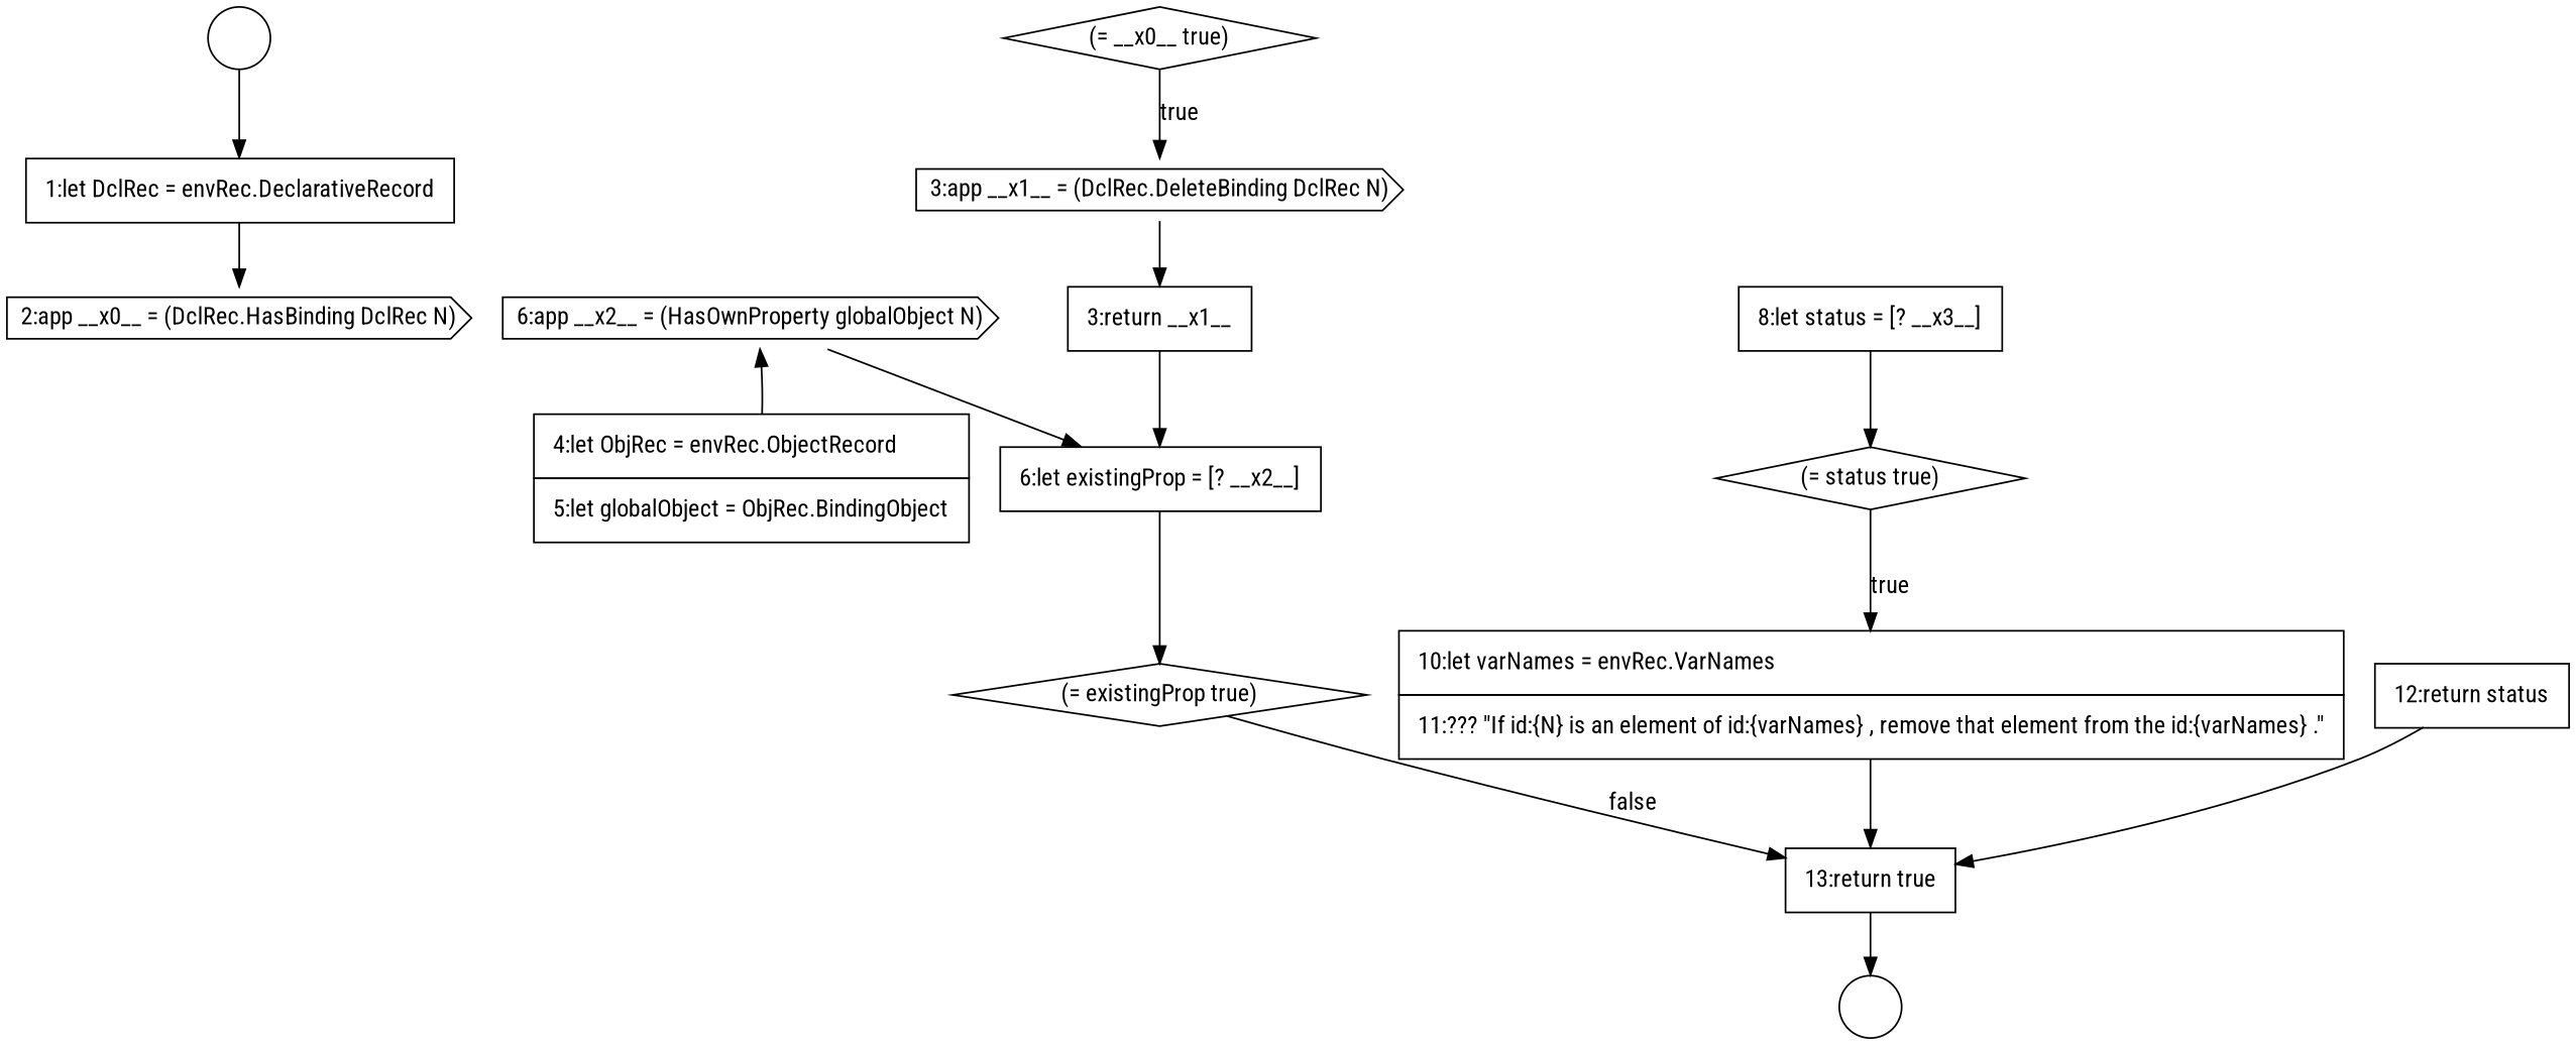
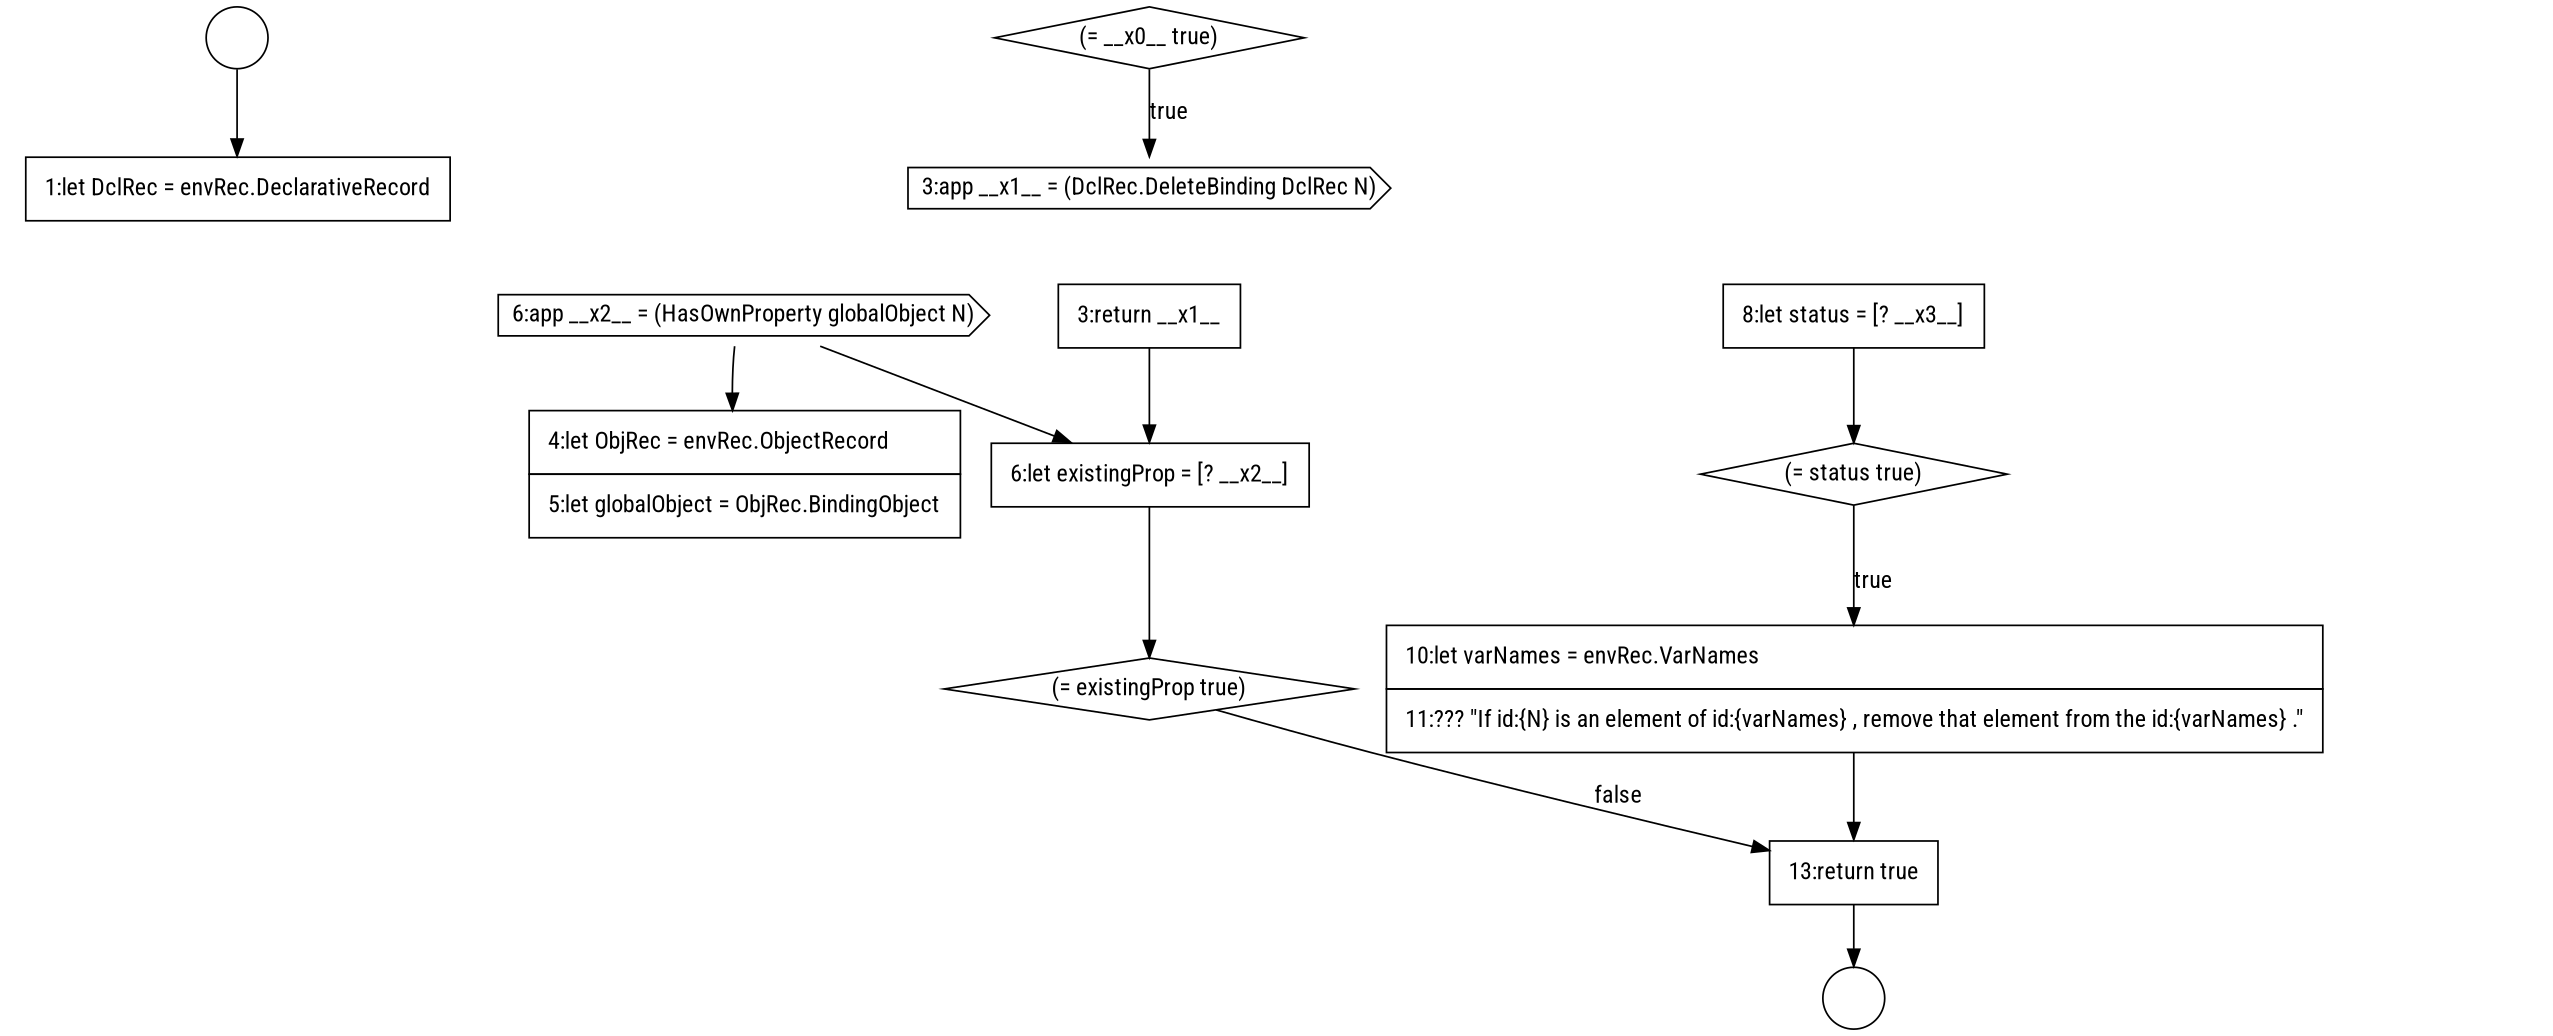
  digraph {
    fontname="Roboto Condensed"
    node [color=black fillcolor=white fontname="Roboto Condensed" shape=none style=filled]
    edge [color=black fontname="Roboto Condensed"]
    n1 [label=<<font color="black">     <table border="0" cellborder="1" cellspacing="0" cellpadding="10">       <tr><td align="left">1:let DclRec = envRec.DeclarativeRecord</td></tr>     </table>   </font>> margin=0]
-   n2 [label=<<font color="black">2:app __x0__ = (DclRec.HasBinding DclRec N)</font>> shape=cds]
    n3 [label=<<font color="black">6:app __x2__ = (HasOwnProperty globalObject N)</font>> shape=cds]
    n4 [label=<<font color="black">     <table border="0" cellborder="1" cellspacing="0" cellpadding="10">       <tr><td align="left">6:let existingProp = [? __x2__]</td></tr>     </table>   </font>> margin=0]
    n5 [label=<<font color="black">(= existingProp true)</font>> shape=diamond]
    n6 [label=<<font color="black">     <table border="0" cellborder="1" cellspacing="0" cellpadding="10">       <tr><td align="left">8:let status = [? __x3__]</td></tr>     </table>   </font>> margin=0]
    n7 [label=<<font color="black">(= status true)</font>> shape=diamond]
    n8 [label=<<font color="black">     <table border="0" cellborder="1" cellspacing="0" cellpadding="10">       <tr><td align="left">10:let varNames = envRec.VarNames</td></tr>       <tr><td align="left">11:??? &quot;If id:{N} is an element of id:{varNames} , remove that element from the id:{varNames} .&quot;</td></tr>     </table>   </font>> margin=0]
    n9 [label=<<font color="black">     <table border="0" cellborder="1" cellspacing="0" cellpadding="10">       <tr><td align="left">4:let ObjRec = envRec.ObjectRecord</td></tr>       <tr><td align="left">5:let globalObject = ObjRec.BindingObject</td></tr>     </table>   </font>> margin=0]
    n10 [label=<<font color="black">(= __x0__ true)</font>> shape=diamond]
    n11 [label=<<font color="black">3:app __x1__ = (DclRec.DeleteBinding DclRec N)</font>> shape=cds]
    n12 [label=<<font color="black">     <table border="0" cellborder="1" cellspacing="0" cellpadding="10">       <tr><td align="left">3:return __x1__</td></tr>     </table>   </font>> margin=0]
    n13 [label=<<font color="black">     <table border="0" cellborder="1" cellspacing="0" cellpadding="10">       <tr><td align="left">13:return true</td></tr>     </table>   </font>> margin=0]
    n14 [label=" " shape=circle]
    n15 [label=" " shape=circle]
-   n16 [label=<<font color="black">     <table border="0" cellborder="1" cellspacing="0" cellpadding="10">       <tr><td align="left">12:return status</td></tr>     </table>   </font>> margin=0]
-   n1 -> n2
    n3 -> n4
    n4 -> n5
    n5 -> n13 [label=<<font color="black">false</font>>]
    n6 -> n7
    n7 -> n8 [label=<<font color="black">true</font>>]
    n8 -> n13
-   n9 -> n3
+   n3 -> n9
    n10 -> n11 [label=<<font color="black">true</font>>]
-   n11 -> n12
    n12 -> n4
    n13 -> n14
    n15 -> n1
-   n16 -> n13
  }
